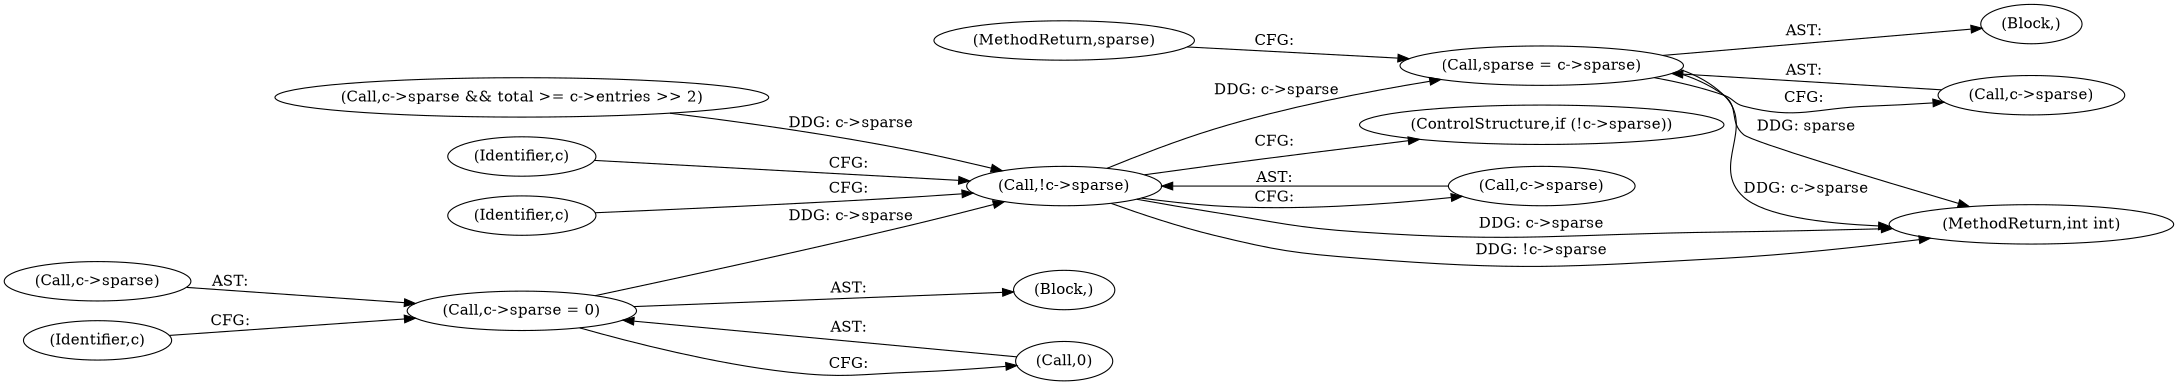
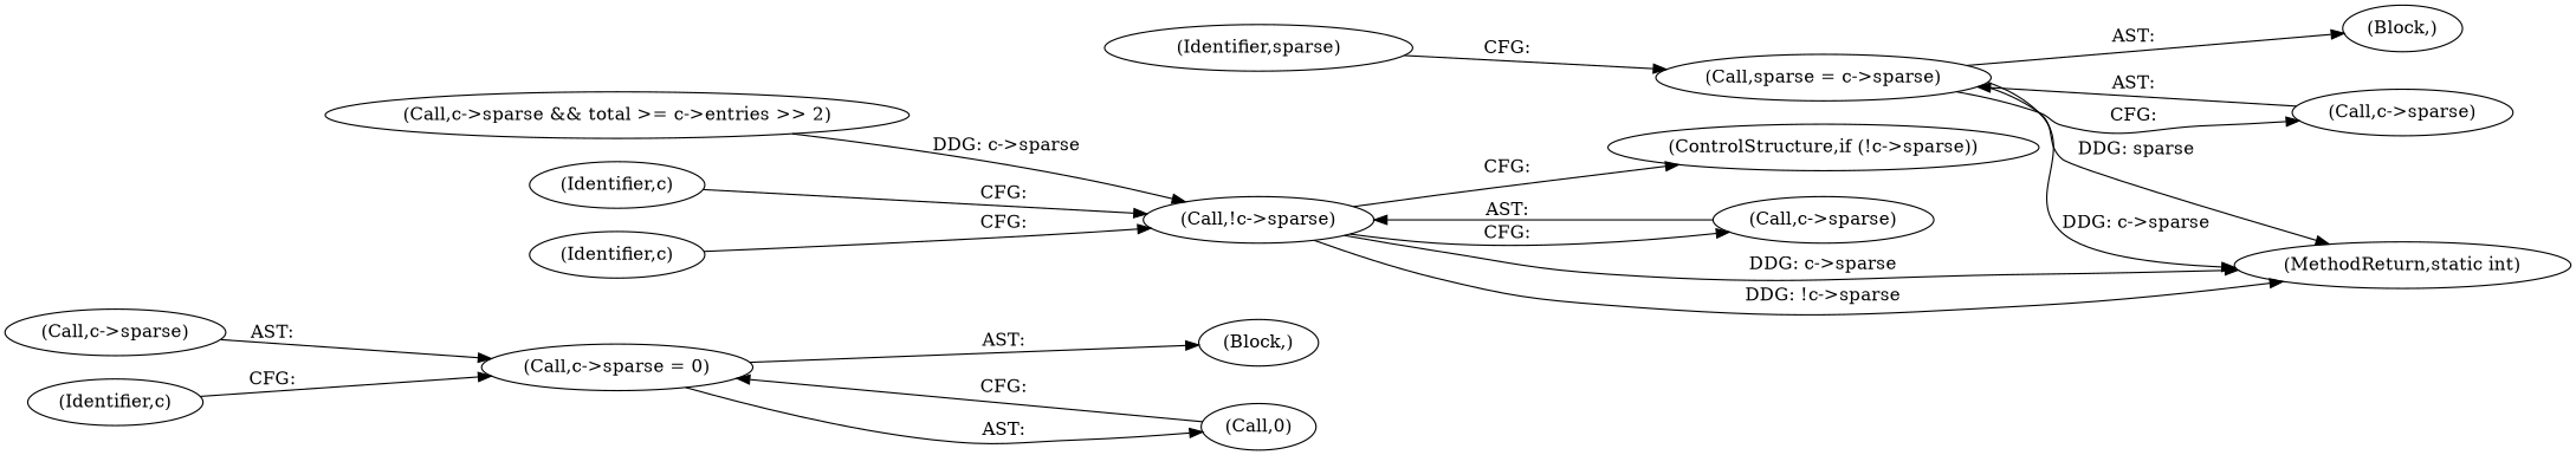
  digraph {
    rankdir=LR
    n1 [label="(Call,c->sparse = 0)"]
    n2 [label="(Call,!c->sparse)"]
    n3 [label="(Block,)"]
    n4 [label="(Call,0)"]
    n5 [label="(Call,sparse = c->sparse)"]
-   n6 [label="(MethodReturn,int int)"]
+   n6 [label="(MethodReturn,static int)"]
    n7 [label="(Call,c->sparse)"]
    n8 [label="(ControlStructure,if (!c->sparse))"]
    n9 [label="(Block,)"]
    n10 [label="(Call,c->sparse)"]
    n11 [label="(Identifier,c)"]
    n12 [label="(Call,c->sparse && total >= c->entries >> 2)"]
-   n13 [label="(MethodReturn,sparse)"]
+   n13 [label="(Identifier,sparse)"]
    n14 [label="(Call,c->sparse)"]
    n15 [label="(Identifier,c)"]
    n16 [label="(Identifier,c)"]
-   n1 -> n2 [label="DDG: c->sparse"]
    n1 -> n3 [label="AST: "]
-   n1 -> n4 [label="CFG: "]
-   n2 -> n5 [label="DDG: c->sparse"]
+   n1 -> n4 [label="AST: "]
    n2 -> n6 [label="DDG: c->sparse"]
    n2 -> n6 [label="DDG: !c->sparse"]
    n2 -> n7 [label="CFG: "]
    n2 -> n8 [label="CFG: "]
-   n4 -> n1 [label="AST: "]
+   n4 -> n1 [label="CFG: "]
    n5 -> n6 [label="DDG: sparse"]
    n5 -> n6 [label="DDG: c->sparse"]
    n5 -> n9 [label="AST: "]
    n5 -> n10 [label="CFG: "]
    n7 -> n2 [label="AST: "]
    n10 -> n5 [label="AST: "]
    n11 -> n2 [label="CFG: "]
    n12 -> n2 [label="DDG: c->sparse"]
    n13 -> n5 [label="CFG: "]
    n14 -> n1 [label="AST: "]
    n15 -> n2 [label="CFG: "]
    n16 -> n1 [label="CFG: "]
  }
